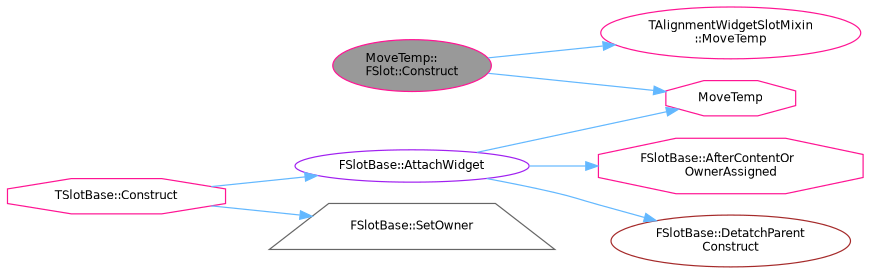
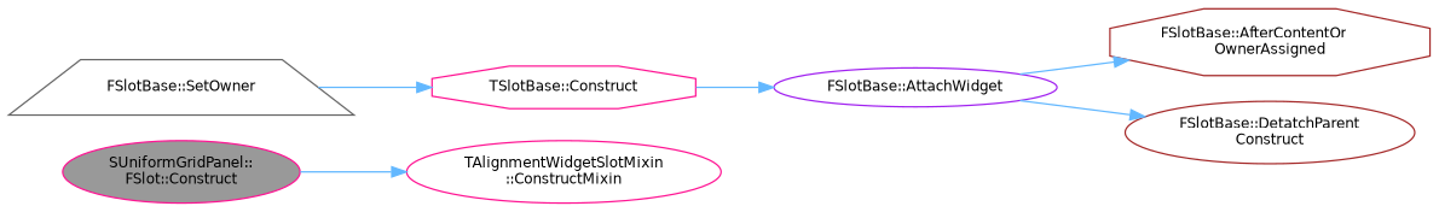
  digraph {
    rankdir=LR
    node [color=deeppink fillcolor=white fontname=Helvetica fontsize=10 shape=ellipse style=filled]
    edge [color=steelblue1 fontname=Helvetica fontsize=10 labelfontname=Helvetica labelfontsize=10 style=solid]
-   n1 [fillcolor=grey60 fontcolor=black height=0.2 label="MoveTemp::\lFSlot::Construct" width=0.4]
-   n2 [height=0.2 label=MoveTemp shape=octagon width=0.4]
-   n3 [height=0.2 label="TAlignmentWidgetSlotMixin\l::MoveTemp" width=0.4]
+   n1 [fillcolor=grey60 fontcolor=black height=0.2 label="SUniformGridPanel::\lFSlot::Construct" width=0.4]
+   n3 [height=0.2 label="TAlignmentWidgetSlotMixin\l::ConstructMixin" width=0.4]
    n4 [height=0.2 label="TSlotBase::Construct" shape=octagon width=0.4]
    n5 [color=purple height=0.2 label="FSlotBase::AttachWidget" width=0.4]
    n6 [color=gray40 height=0.2 label="FSlotBase::SetOwner" shape=trapezium width=0.4]
-   n7 [height=0.2 label="FSlotBase::AfterContentOr\lOwnerAssigned" shape=octagon width=0.4]
+   n7 [color=brown height=0.2 label="FSlotBase::AfterContentOr\lOwnerAssigned" shape=octagon width=0.4]
    n8 [color=brown height=0.2 label="FSlotBase::DetatchParent\lConstruct" width=0.4]
-   n1 -> n2
    n1 -> n3
    n4 -> n5
-   n4 -> n6
-   n5 -> n2
+   n6 -> n4
    n5 -> n7
    n5 -> n8
  }
